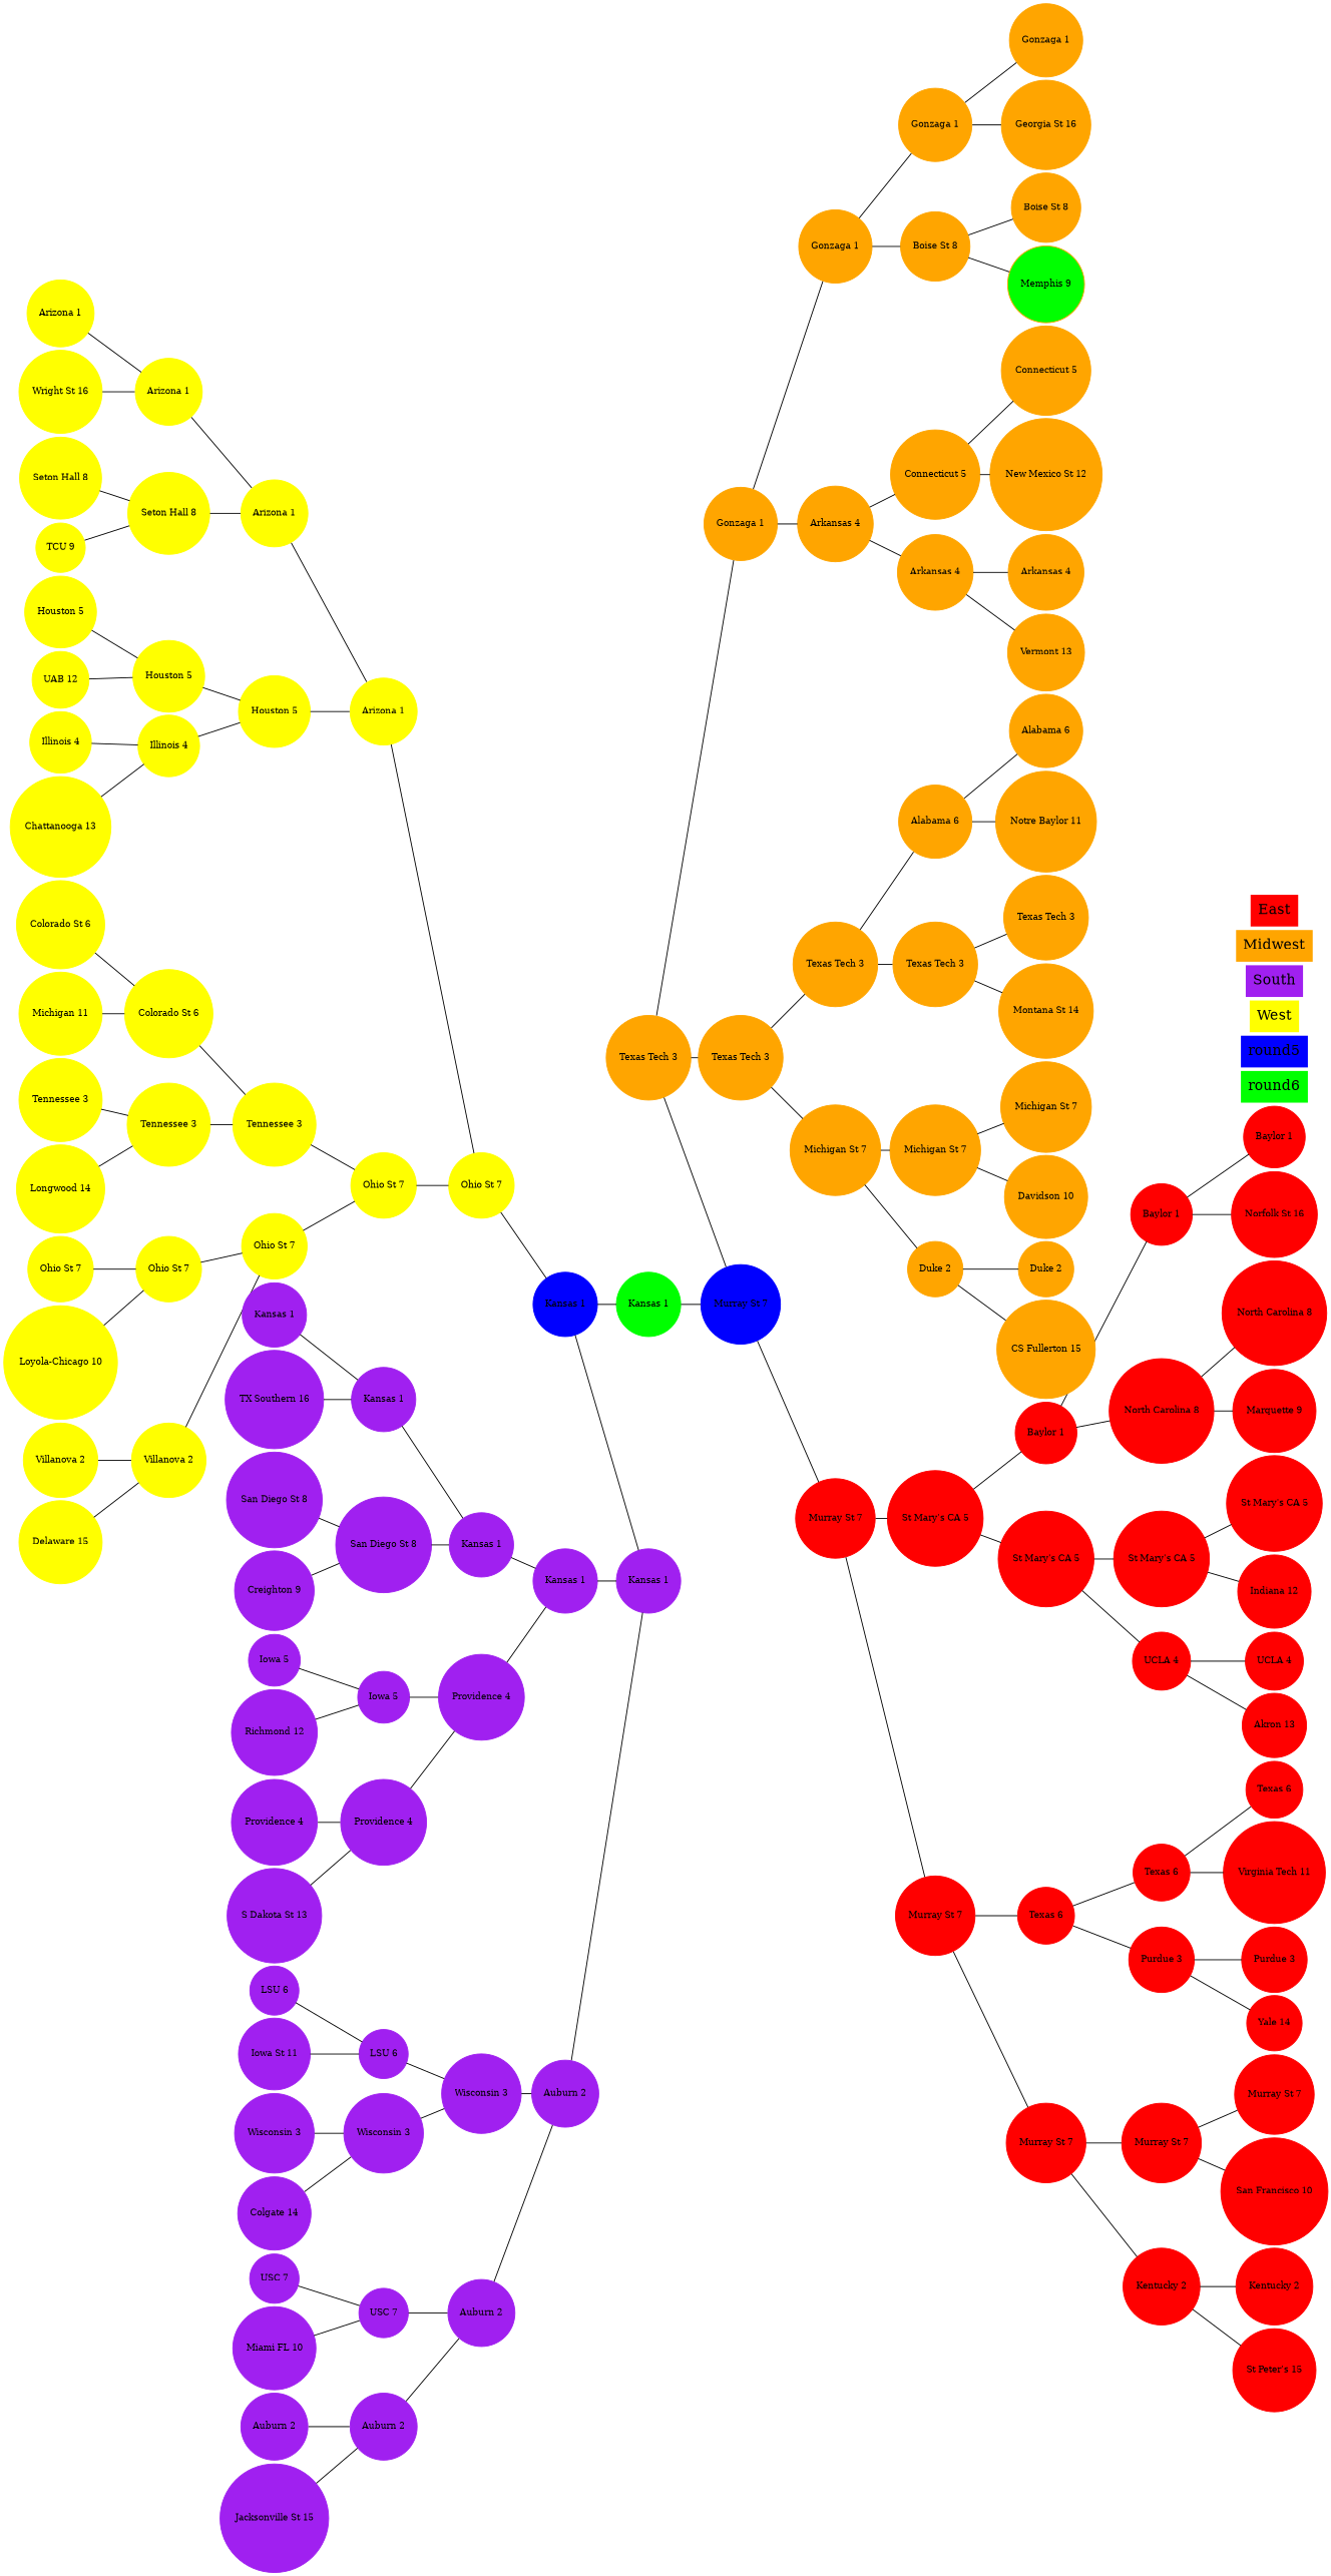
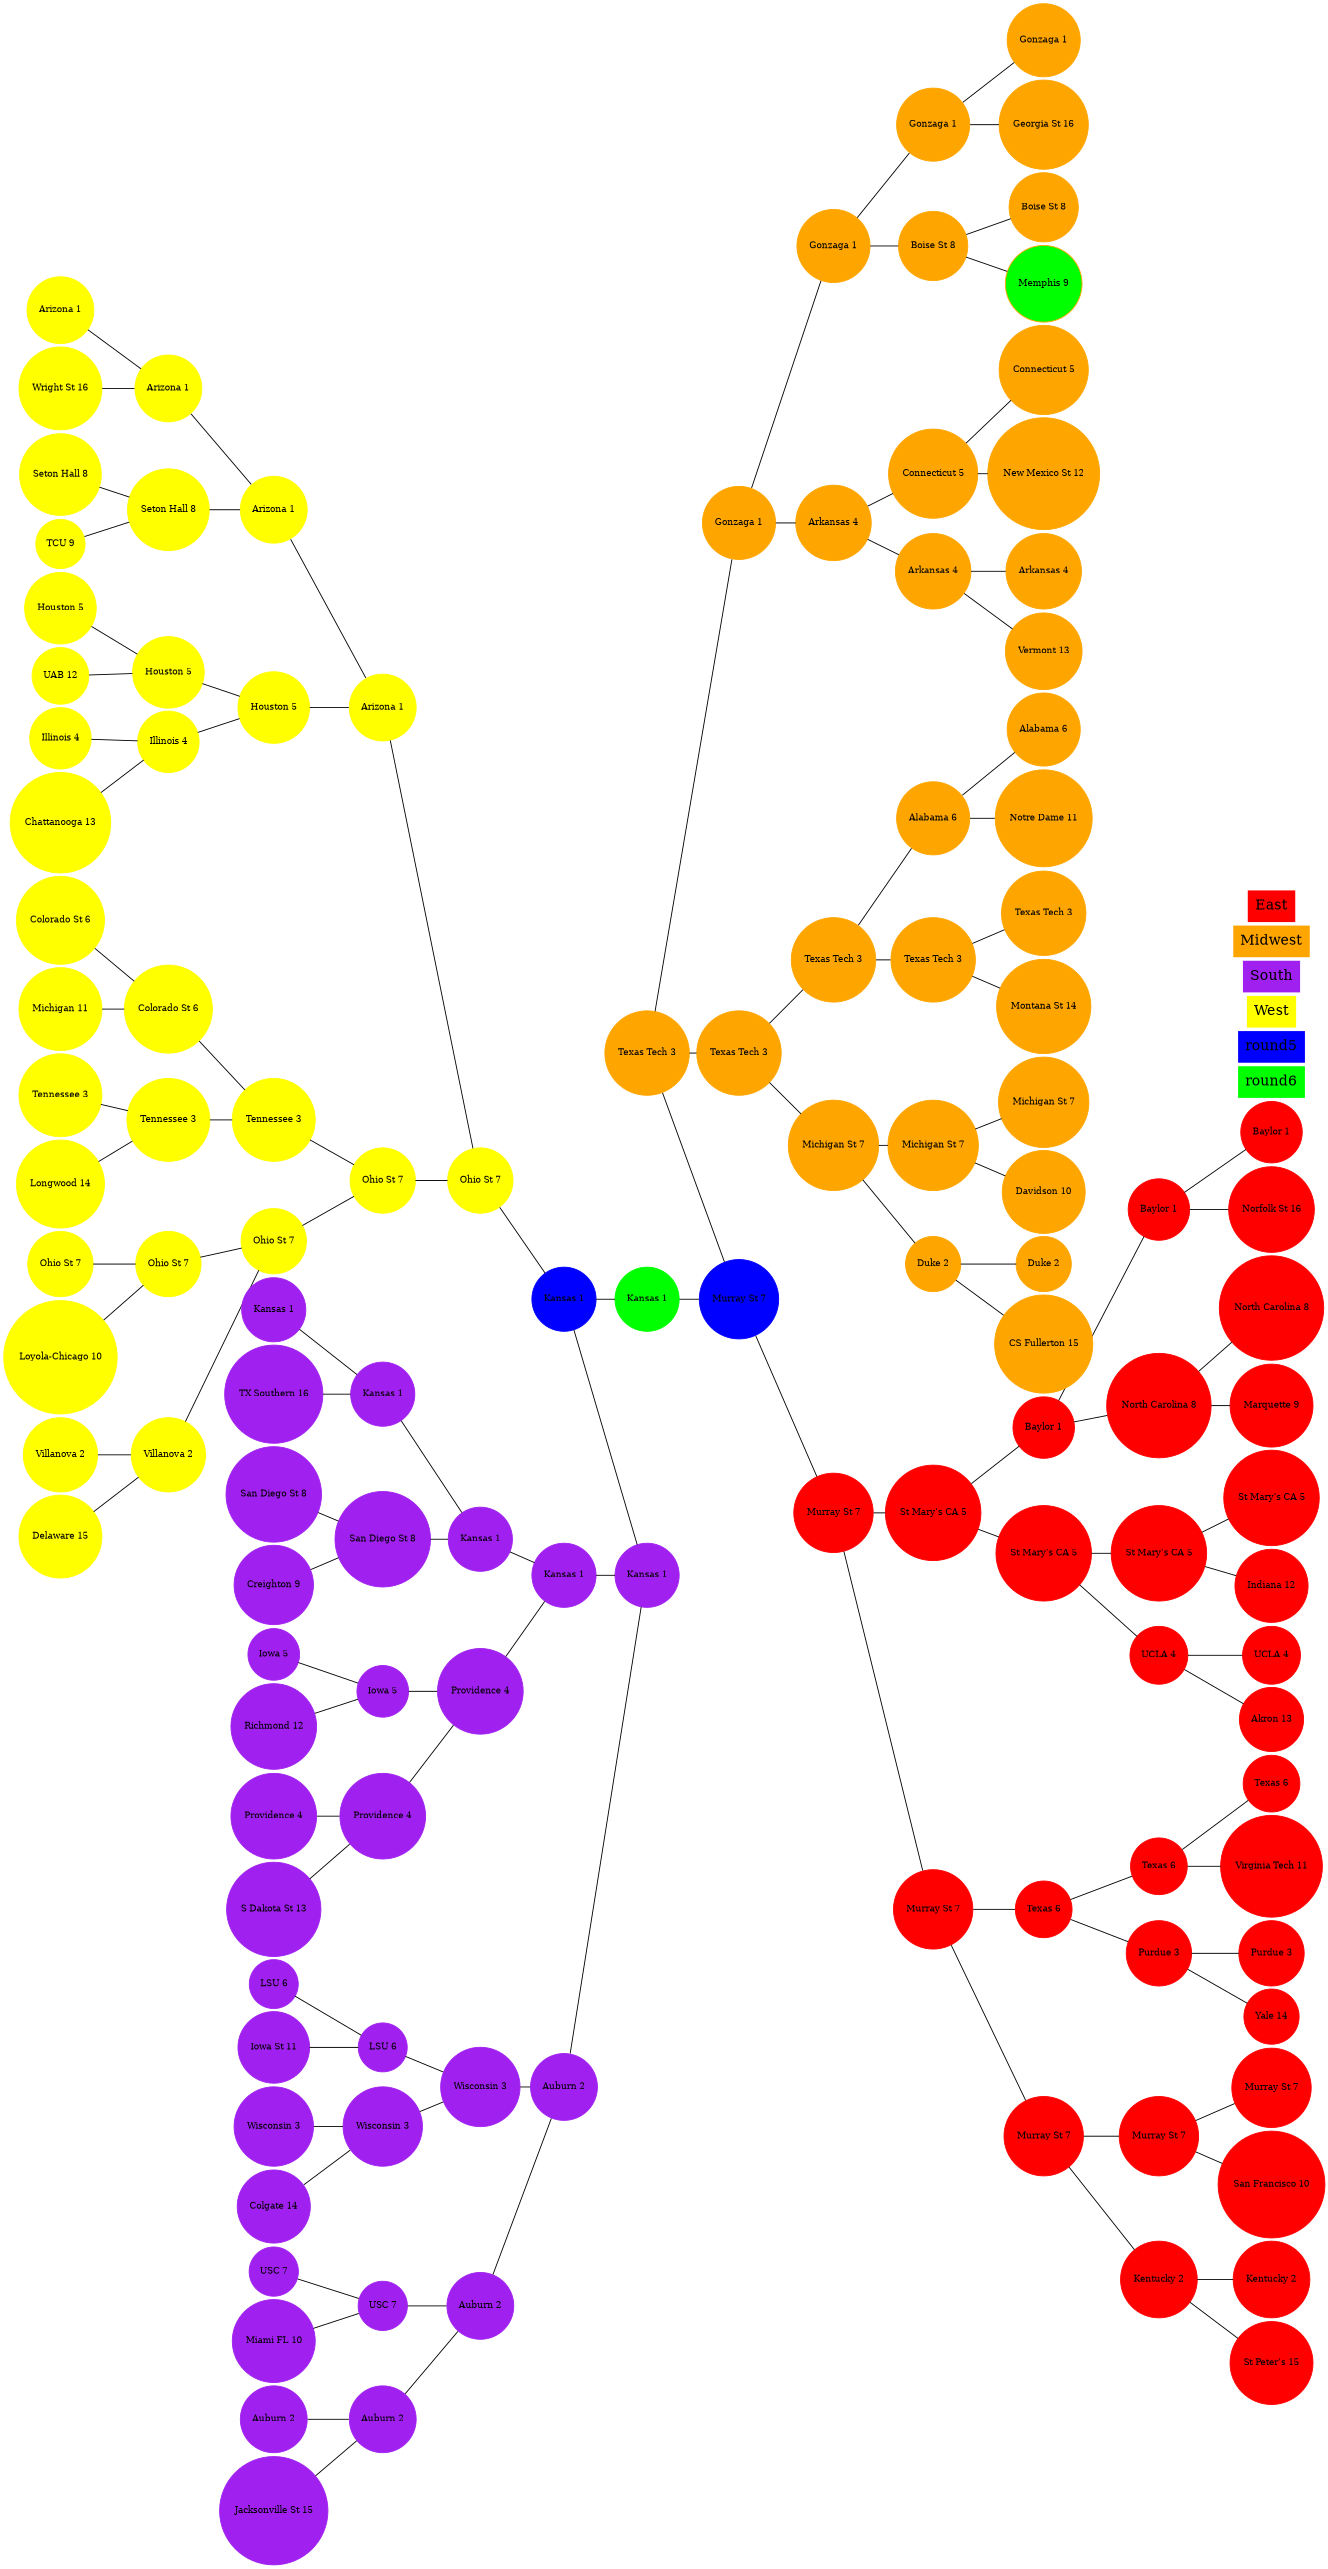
  digraph {
    nodesep=0.05
    rankdir=RL
    ranksep=.1
    splines=line
    node [color=yellow fontsize=10 rank=1 shape=circle style=filled]
    edge [arrowhead=none penwidth=1]
    n1 [color=blue label="Kansas 1" rank=6]
    n2 [label="Ohio St 7" rank=5]
    n3 [label="Arizona 1" rank=4]
    n4 [label="Ohio St 7" rank=4]
    n5 [color=blue label="Murray St 7" rank=6]
    n6 [color=green label="Kansas 1" rank=7]
    n7 [color=orange label="Texas Tech 3" rank=5]
    n8 [color=red label="Murray St 7" rank=5]
    n9 [label="Arizona 1" rank=3]
    n10 [label="Houston 5" rank=3]
    n11 [label="Tennessee 3" rank=3]
    n12 [label="Ohio St 7" rank=3]
    n13 [color=purple label="Kansas 1" rank=5]
    n14 [color=purple label="Kansas 1" rank=4]
    n15 [color=purple label="Auburn 2" rank=4]
    n16 [color=purple label="Kansas 1" rank=3]
    n17 [color=purple label="Providence 4" rank=3]
    n18 [color=purple label="Wisconsin 3" rank=3]
    n19 [color=purple label="Auburn 2" rank=3]
    n20 [label="Arizona 1" rank=2]
    n21 [label="Seton Hall 8" rank=2]
    n22 [label="Houston 5" rank=2]
    n23 [label="Illinois 4" rank=2]
    n24 [label="Colorado St 6" rank=2]
    n25 [label="Tennessee 3" rank=2]
    n26 [label="Ohio St 7" rank=2]
    n27 [label="Villanova 2" rank=2]
    n28 [color=purple label="Kansas 1" rank=2]
    n29 [color=purple label="San Diego St 8" rank=2]
    n30 [color=purple label="Iowa 5" rank=2]
    n31 [color=purple label="Providence 4" rank=2]
    n32 [color=purple label="LSU 6" rank=2]
    n33 [color=purple label="Wisconsin 3" rank=2]
    n34 [color=purple label="USC 7" rank=2]
    n35 [color=purple label="Auburn 2" rank=2]
    n36 [color=orange label="Gonzaga 1" rank=4]
    n37 [color=orange label="Texas Tech 3" rank=4]
    n38 [color=red label="St Mary's CA 5" rank=4]
    n39 [color=red label="Murray St 7" rank=4]
    n40 [color=purple label="Kansas 1"]
    n41 [color=purple label="TX Southern 16"]
    n42 [color=purple label="San Diego St 8"]
    n43 [color=purple label="Creighton 9"]
    n44 [color=purple label="Iowa 5"]
    n45 [color=purple label="Richmond 12"]
    n46 [color=purple label="Providence 4"]
    n47 [color=purple label="S Dakota St 13"]
    n48 [color=red label="Texas 6" rank=3]
    n49 [color=red label="Murray St 7" rank=3]
    n50 [color=orange label="Gonzaga 1" rank=3]
    n51 [color=orange label="Arkansas 4" rank=3]
    n52 [color=orange label="Texas Tech 3" rank=3]
    n53 [color=orange label="Michigan St 7" rank=3]
    n54 [color=red label="Baylor 1" rank=3]
    n55 [color=red label="St Mary's CA 5" rank=3]
    n56 [color=purple label="LSU 6"]
    n57 [color=purple label="Iowa St 11"]
    n58 [color=purple label="Wisconsin 3"]
    n59 [color=purple label="Colgate 14"]
    n60 [color=purple label="USC 7"]
    n61 [color=purple label="Miami FL 10"]
    n62 [color=purple label="Auburn 2"]
    n63 [color=purple label="Jacksonville St 15"]
    n64 [label="Colorado St 6"]
    n65 [label="Michigan 11"]
    n66 [label="Tennessee 3"]
    n67 [label="Longwood 14"]
    n68 [label="Ohio St 7"]
    n69 [label="Loyola-Chicago 10"]
    n70 [label="Villanova 2"]
    n71 [label="Delaware 15"]
    n72 [label="Arizona 1"]
    n73 [label="Wright St 16"]
    n74 [label="Seton Hall 8"]
    n75 [label="TCU 9"]
    n76 [label="Houston 5"]
    n77 [label="UAB 12"]
    n78 [label="Illinois 4"]
    n79 [label="Chattanooga 13"]
    n80 [color=red label="Texas 6" rank=2]
    n81 [color=red label="Purdue 3" rank=2]
    n82 [color=red label="Murray St 7" rank=2]
    n83 [color=red label="Kentucky 2" rank=2]
    n84 [color=orange label="Gonzaga 1" rank=2]
    n85 [color=orange label="Boise St 8" rank=2]
    n86 [color=orange label="Connecticut 5" rank=2]
    n87 [color=orange label="Arkansas 4" rank=2]
    n88 [color=orange label="Alabama 6" rank=2]
    n89 [color=orange label="Texas Tech 3" rank=2]
    n90 [color=orange label="Michigan St 7" rank=2]
    n91 [color=orange label="Duke 2" rank=2]
    n92 [color=red label="Baylor 1" rank=2]
    n93 [color=red label="North Carolina 8" rank=2]
    n94 [color=red label="St Mary's CA 5" rank=2]
    n95 [color=red label="UCLA 4" rank=2]
    n96 [color=red label="Baylor 1"]
    n97 [color=red label="Norfolk St 16"]
    n98 [color=red label="North Carolina 8"]
    n99 [color=red label="Marquette 9"]
    n100 [color=orange label="Duke 2"]
    n101 [color=orange label="CS Fullerton 15"]
    n102 [color=red label="St Mary's CA 5"]
    n103 [color=red label="Indiana 12"]
    n104 [color=red label="UCLA 4"]
    n105 [color=red label="Akron 13"]
    n106 [color=red label="Texas 6"]
    n107 [color=red label="Virginia Tech 11"]
    n108 [color=red label="Purdue 3"]
    n109 [color=red label="Yale 14"]
    n110 [color=red label="Murray St 7"]
    n111 [color=red label="San Francisco 10"]
    n112 [color=red label="Kentucky 2"]
    n113 [color=red label="St Peter's 15"]
    n114 [color=orange label="Gonzaga 1"]
    n115 [color=orange label="Georgia St 16"]
    n116 [color=orange label="Boise St 8"]
    n117 [color=orange fillcolor=green label="Memphis 9"]
    n118 [color=orange label="Connecticut 5"]
    n119 [color=orange label="New Mexico St 12"]
    n120 [color=orange label="Arkansas 4"]
    n121 [color=orange label="Vermont 13"]
    n122 [color=orange label="Alabama 6"]
-   n123 [color=orange label="Notre Baylor 11"]
+   n123 [color=orange label="Notre Dame 11"]
    n124 [color=orange label="Texas Tech 3"]
    n125 [color=orange label="Montana St 14"]
    n126 [color=orange label="Michigan St 7"]
    n127 [color=orange label="Davidson 10"]
    n128 [color=green fontcolor=black fontsize=16 label=round6 shape=plaintext rank=""]
    n129 [color=blue fontcolor=black fontsize=16 label=round5 shape=plaintext rank=""]
    n130 [fontcolor=black fontsize=16 label=West shape=plaintext rank=""]
    n131 [color=purple fontcolor=black fontsize=16 label=South shape=plaintext rank=""]
    n132 [color=orange fontcolor=black fontsize=16 label=Midwest shape=plaintext rank=""]
    n133 [color=red fontcolor=black fontsize=16 label=East shape=plaintext rank=""]
    n1 -> n2 [nodesep=10 rankdir=TB ranksep=10]
    n2 -> n3
    n2 -> n4
    n3 -> n9
    n3 -> n10
    n4 -> n11
    n4 -> n12
    n5 -> n6 [nodesep=10 rankdir=TB ranksep=10]
    n5 -> n7 [nodesep=10 rankdir=TB ranksep=10]
    n6 -> n1 [nodesep=10 rankdir=TB ranksep=10]
    n8 -> n5 [nodesep=10 rankdir=TB ranksep=10]
    n9 -> n20
    n9 -> n21
    n10 -> n22
    n10 -> n23
    n11 -> n24
    n11 -> n25
    n12 -> n26
    n12 -> n27
    n13 -> n1 [nodesep=10 rankdir=TB ranksep=10]
    n13 -> n14
    n13 -> n15
    n14 -> n16
    n14 -> n17
    n15 -> n18
    n15 -> n19
    n16 -> n28
    n16 -> n29
    n17 -> n30
    n17 -> n31
    n18 -> n32
    n18 -> n33
    n19 -> n34
    n19 -> n35
    n20 -> n72
    n20 -> n73
    n21 -> n74
    n21 -> n75
    n22 -> n76
    n22 -> n77
    n23 -> n78
    n23 -> n79
    n24 -> n64
    n24 -> n65
    n25 -> n66
    n25 -> n67
    n26 -> n68
    n26 -> n69
    n27 -> n70
    n27 -> n71
    n28 -> n40
    n28 -> n41
    n29 -> n42
    n29 -> n43
    n30 -> n44
    n30 -> n45
    n31 -> n46
    n31 -> n47
    n32 -> n56
    n32 -> n57
    n33 -> n58
    n33 -> n59
    n34 -> n60
    n34 -> n61
    n35 -> n62
    n35 -> n63
    n36 -> n7
    n37 -> n7
    n38 -> n8
    n39 -> n8
    n48 -> n39
    n49 -> n39
    n50 -> n36
    n51 -> n36
    n52 -> n37
    n53 -> n37
    n54 -> n38
    n55 -> n38
    n80 -> n48
    n81 -> n48
    n82 -> n49
    n83 -> n49
    n84 -> n50
    n85 -> n50
    n86 -> n51
    n87 -> n51
    n88 -> n52
    n89 -> n52
    n90 -> n53
    n91 -> n53
    n92 -> n54
    n93 -> n54
    n94 -> n55
    n95 -> n55
    n96 -> n92
    n97 -> n92
    n98 -> n93
    n99 -> n93
    n100 -> n91
    n101 -> n91
    n102 -> n94
    n103 -> n94
    n104 -> n95
    n105 -> n95
    n106 -> n80
    n107 -> n80
    n108 -> n81
    n109 -> n81
    n110 -> n82
    n111 -> n82
    n112 -> n83
    n113 -> n83
    n114 -> n84
    n115 -> n84
    n116 -> n85
    n117 -> n85
    n118 -> n86
    n119 -> n86
    n120 -> n87
    n121 -> n87
    n122 -> n88
    n123 -> n88
    n124 -> n89
    n125 -> n89
    n126 -> n90
    n127 -> n90
  }
